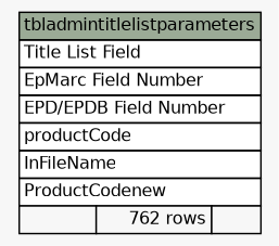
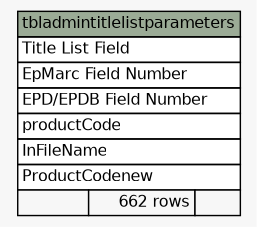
  digraph {
    bgcolor="#f7f7f7"
    fontname=Helvetica
    fontsize=11
    nodesep=0.18
    rankdir=RL
    ranksep=0.46
-   n1 [fontname=Helvetica fontsize=11 label=<     <TABLE BORDER="0" CELLBORDER="1" CELLSPACING="0" BGCOLOR="#ffffff">       <TR><TD COLSPAN="3" BGCOLOR="#9bab96" ALIGN="CENTER">tbladmintitlelistparameters</TD></TR>       <TR><TD PORT="Title List Field" COLSPAN="3" ALIGN="LEFT">Title List Field</TD></TR>       <TR><TD PORT="EpMarc Field Number" COLSPAN="3" ALIGN="LEFT">EpMarc Field Number</TD></TR>       <TR><TD PORT="EPD/EPDB Field Number" COLSPAN="3" ALIGN="LEFT">EPD/EPDB Field Number</TD></TR>       <TR><TD PORT="productCode" COLSPAN="3" ALIGN="LEFT">productCode</TD></TR>       <TR><TD PORT="InFileName" COLSPAN="3" ALIGN="LEFT">InFileName</TD></TR>       <TR><TD PORT="ProductCodenew" COLSPAN="3" ALIGN="LEFT">ProductCodenew</TD></TR>       <TR><TD ALIGN="LEFT" BGCOLOR="#f7f7f7">  </TD><TD ALIGN="RIGHT" BGCOLOR="#f7f7f7">762 rows</TD><TD ALIGN="RIGHT" BGCOLOR="#f7f7f7">  </TD></TR>     </TABLE>> shape=plaintext]
+   n1 [fontname=Helvetica fontsize=11 label=<     <TABLE BORDER="0" CELLBORDER="1" CELLSPACING="0" BGCOLOR="#ffffff">       <TR><TD COLSPAN="3" BGCOLOR="#9bab96" ALIGN="CENTER">tbladmintitlelistparameters</TD></TR>       <TR><TD PORT="Title List Field" COLSPAN="3" ALIGN="LEFT">Title List Field</TD></TR>       <TR><TD PORT="EpMarc Field Number" COLSPAN="3" ALIGN="LEFT">EpMarc Field Number</TD></TR>       <TR><TD PORT="EPD/EPDB Field Number" COLSPAN="3" ALIGN="LEFT">EPD/EPDB Field Number</TD></TR>       <TR><TD PORT="productCode" COLSPAN="3" ALIGN="LEFT">productCode</TD></TR>       <TR><TD PORT="InFileName" COLSPAN="3" ALIGN="LEFT">InFileName</TD></TR>       <TR><TD PORT="ProductCodenew" COLSPAN="3" ALIGN="LEFT">ProductCodenew</TD></TR>       <TR><TD ALIGN="LEFT" BGCOLOR="#f7f7f7">  </TD><TD ALIGN="RIGHT" BGCOLOR="#f7f7f7">662 rows</TD><TD ALIGN="RIGHT" BGCOLOR="#f7f7f7">  </TD></TR>     </TABLE>> shape=plaintext]
  }
